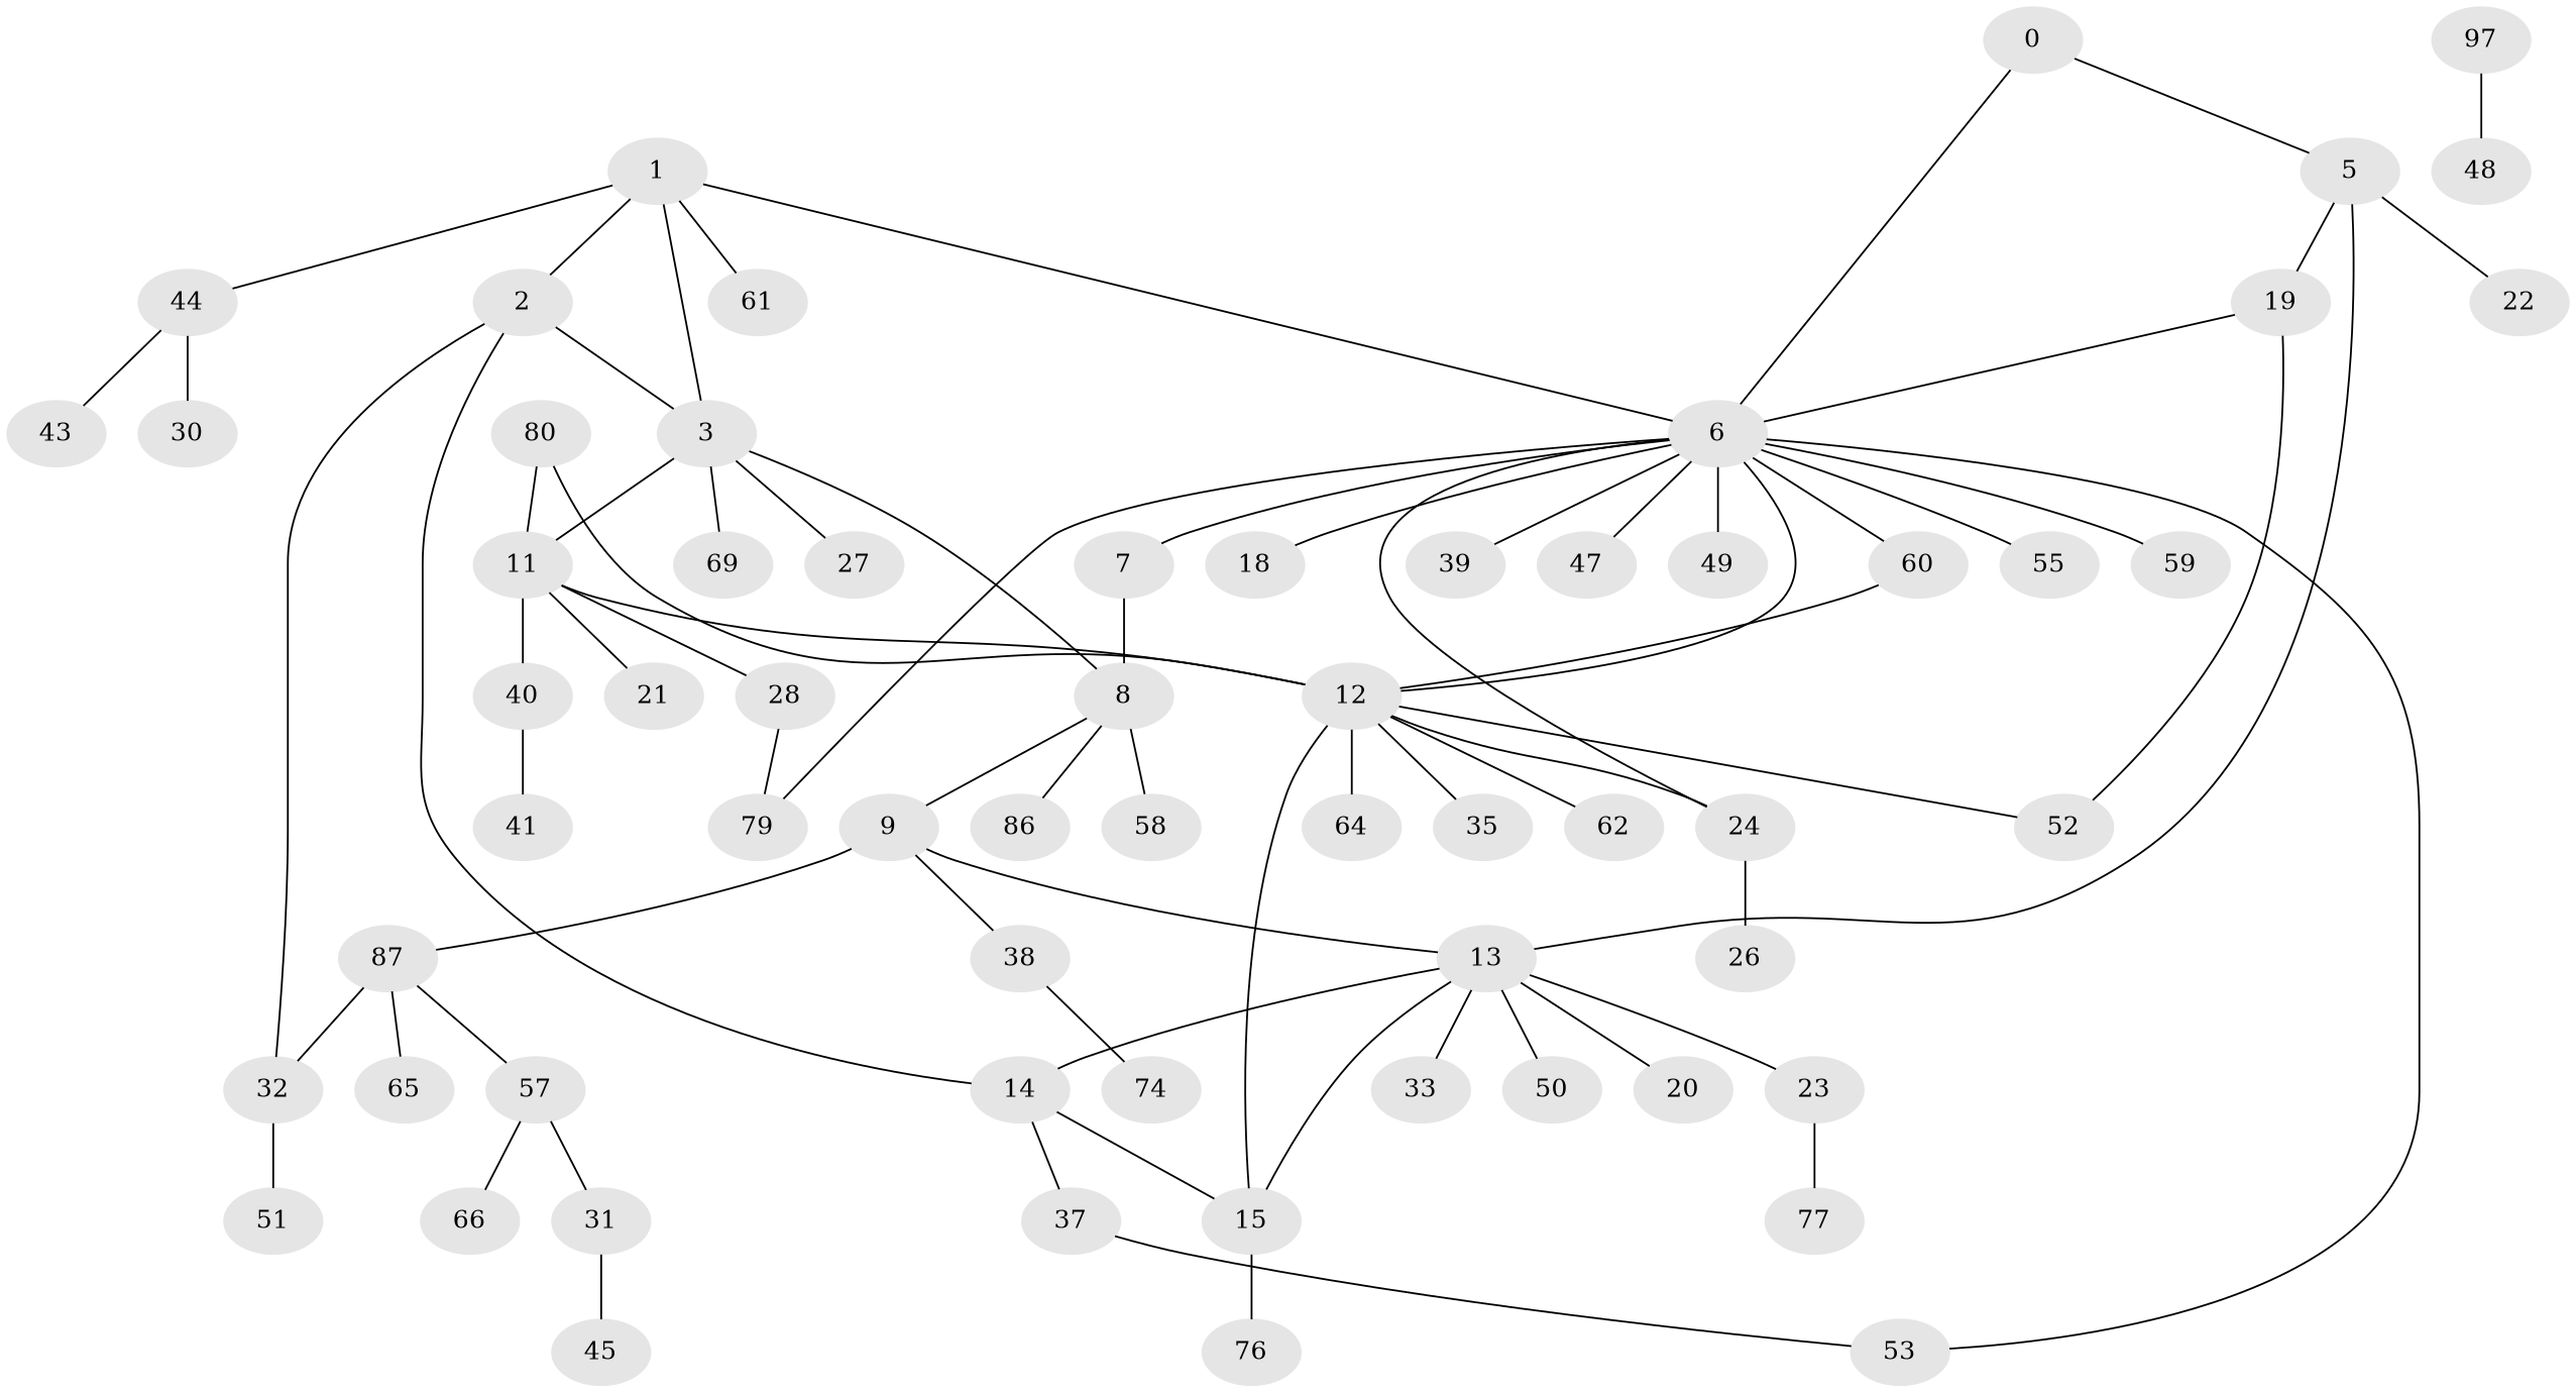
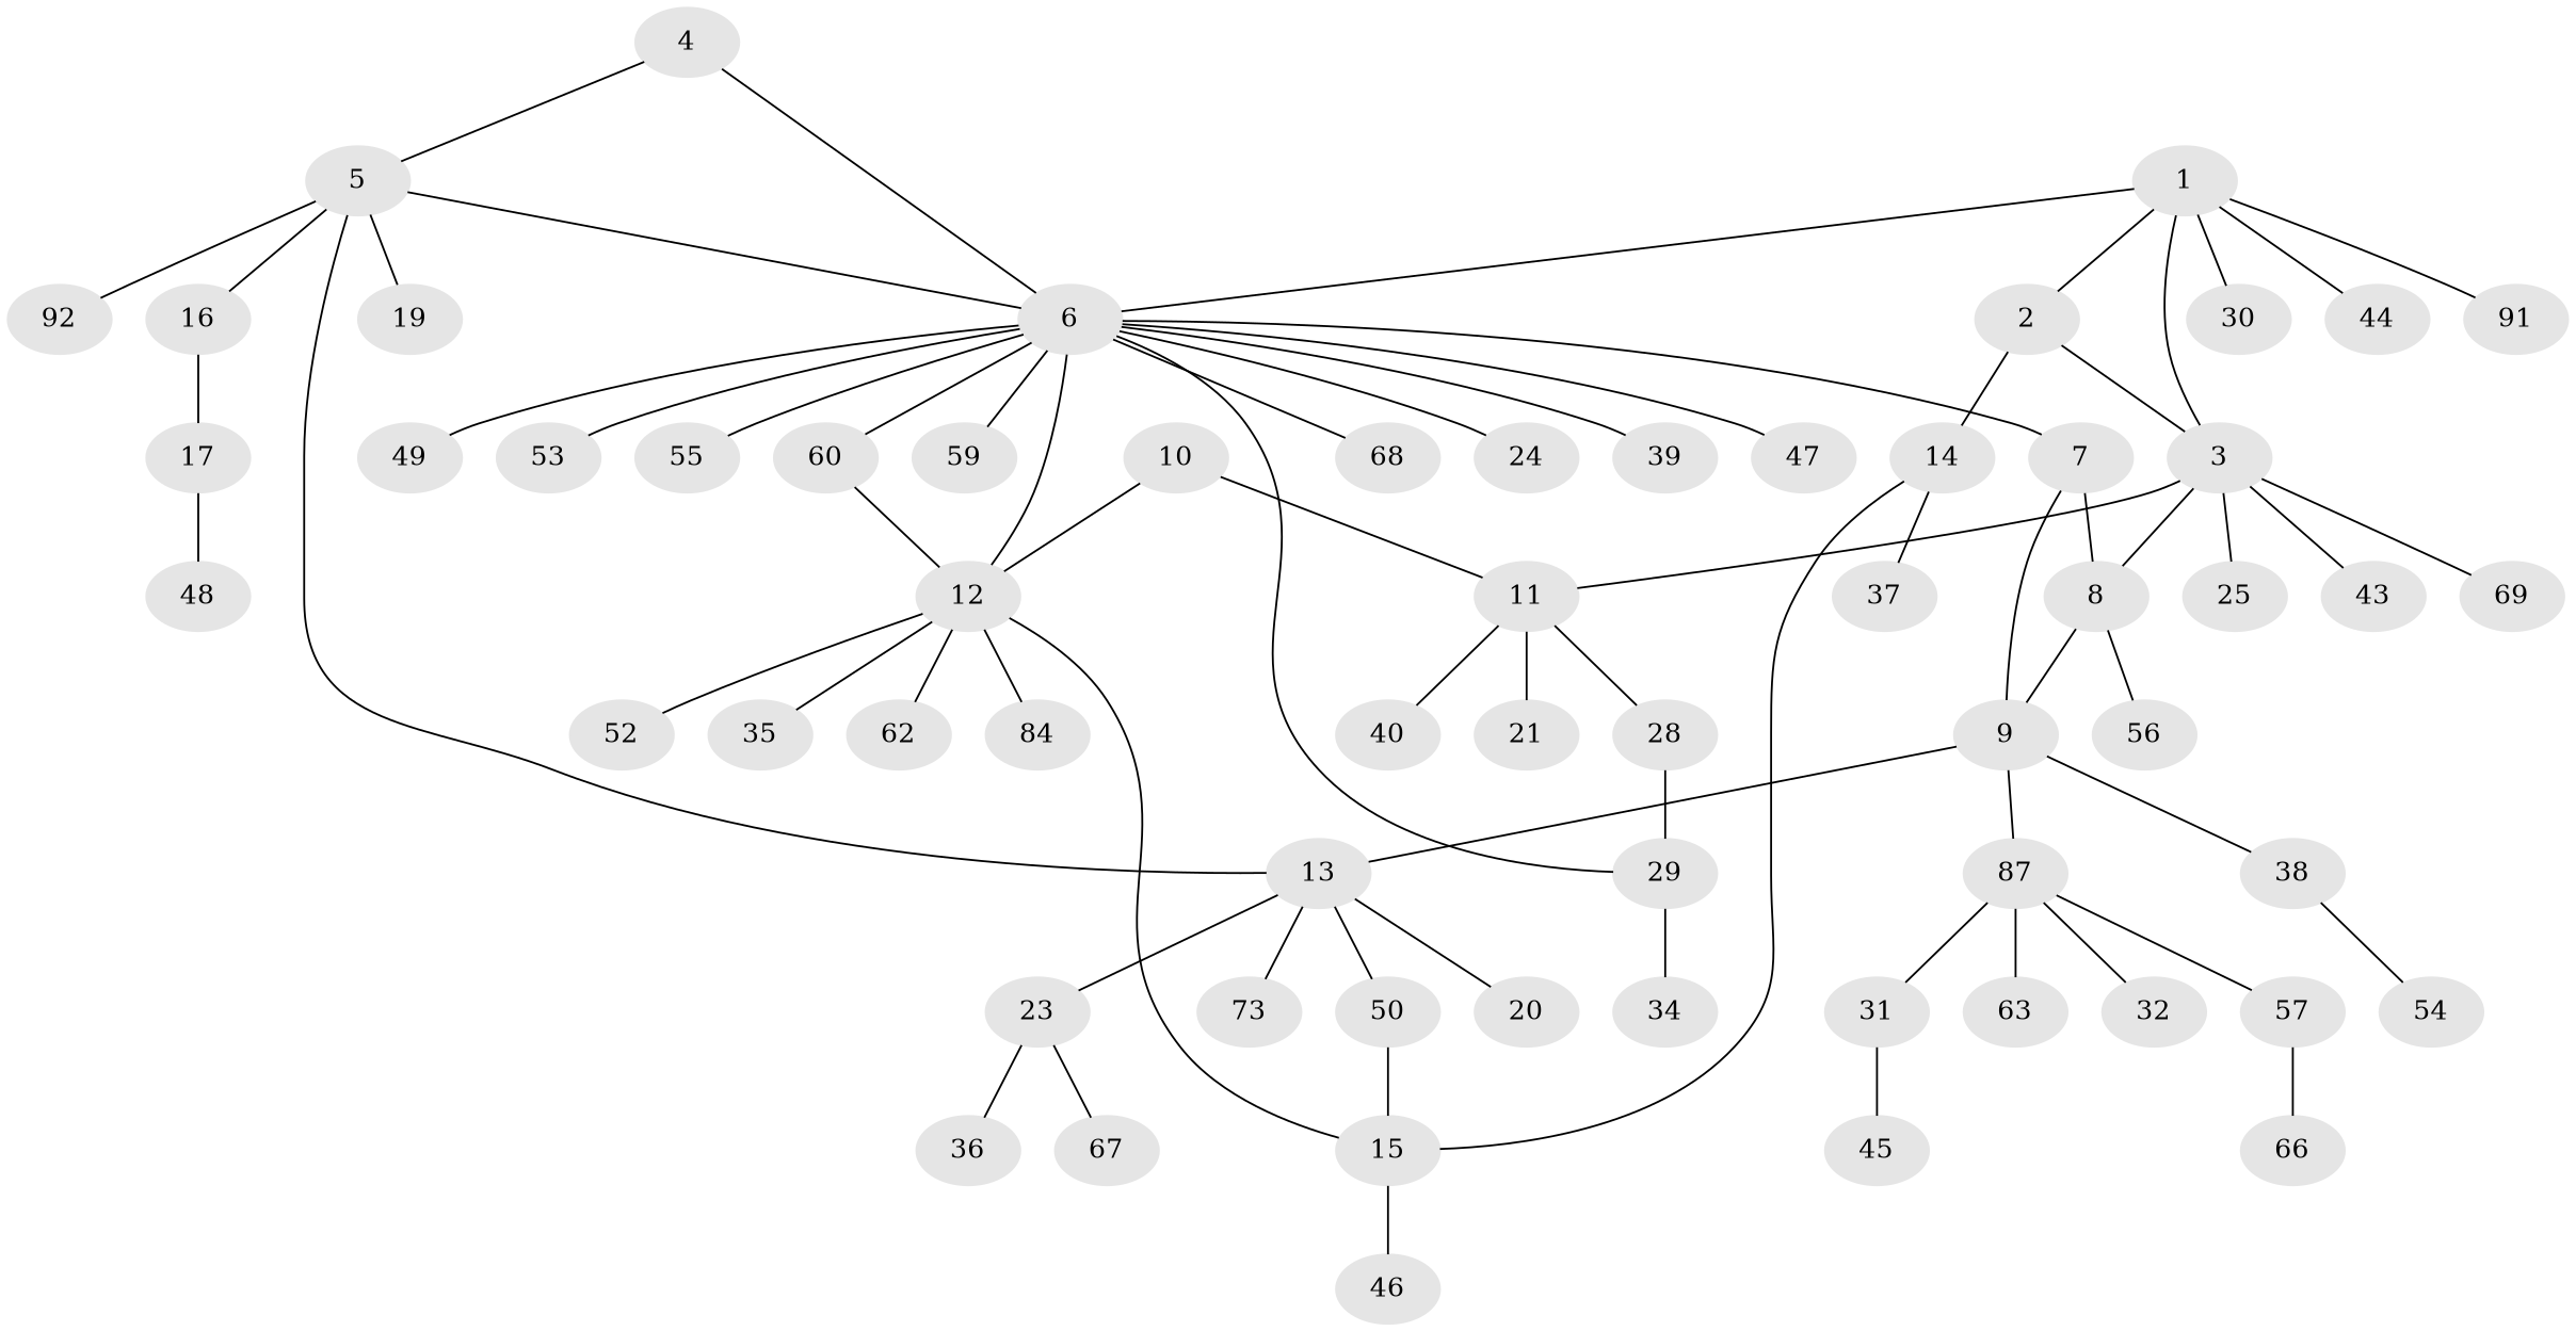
  graph {
    node [color=gray90 style=filled]
    1
    2
    3
    6
    30
    44
-   61
+   61 [label=91]
    14
    32
    8
    11
-   25 [label=27]
+   25
    43
    n14 [label=69]
    7
    12
-   18
+   18 [label=68]
    24
-   29 [label=79]
+   29
    39
    47
    49
    53
    55
    59
    60
    15
    37
-   51
    9
-   56 [label=86]
-   58
+   56
    21
    28
    40
-   4 [label=0]
+   4
    5
    13
+   16
    19
-   22
+   22 [label=92]
    20
    23
-   33
+   33 [label=73]
    50
-   17 [label=97]
+   17
    52
    35
    62
-   64
-   26
+   64 [label=84]
+   34
    n53 [label=87]
    38
    31
    57
-   65
-   54 [label=74]
-   10 [label=80]
-   41
-   46 [label=76]
-   67 [label=77]
+   65 [label=63]
+   54
+   10
+   46
+   36
+   67
    48
    45
    66
    1 -- 2
    1 -- 3
    1 -- 6
-   44 -- 30
+   1 -- 30
    1 -- 44
    1 -- 61
    2 -- 3
    2 -- 14
-   2 -- 32
    3 -- 8
    3 -- 11
    3 -- 25
-   44 -- 43
+   3 -- 43
    3 -- n14
    6 -- 7
    6 -- 12
    6 -- 18
    6 -- 24
    6 -- 29
    6 -- 39
    6 -- 47
    6 -- 49
    6 -- 53
    6 -- 55
    6 -- 59
    6 -- 60
    14 -- 15
    14 -- 37
-   32 -- 51
    8 -- 9
    8 -- 56
-   8 -- 58
-   11 -- 12
    11 -- 21
    11 -- 28
    11 -- 40
    7 -- 8
-   12 -- 24
+   7 -- 9
    12 -- 15
    12 -- 52
    12 -- 35
    12 -- 62
    12 -- 64
-   24 -- 26
+   29 -- 34
    60 -- 12
    15 -- 46
-   37 -- 53
    9 -- 13
    9 -- n53
    9 -- 38
    28 -- 29
-   40 -- 41
    4 -- 6
    4 -- 5
-   19 -- 6
+   5 -- 6
    5 -- 13
+   5 -- 16
    5 -- 19
    5 -- 22
-   13 -- 14
-   13 -- 15
+   50 -- 15
    13 -- 20
    13 -- 23
    13 -- 33
    13 -- 50
-   19 -- 52
+   16 -- 17
+   23 -- 36
    23 -- 67
    17 -- 48
    n53 -- 32
-   57 -- 31
+   n53 -- 31
    n53 -- 57
    n53 -- 65
    38 -- 54
    31 -- 45
    57 -- 66
    10 -- 11
    10 -- 12
  }
